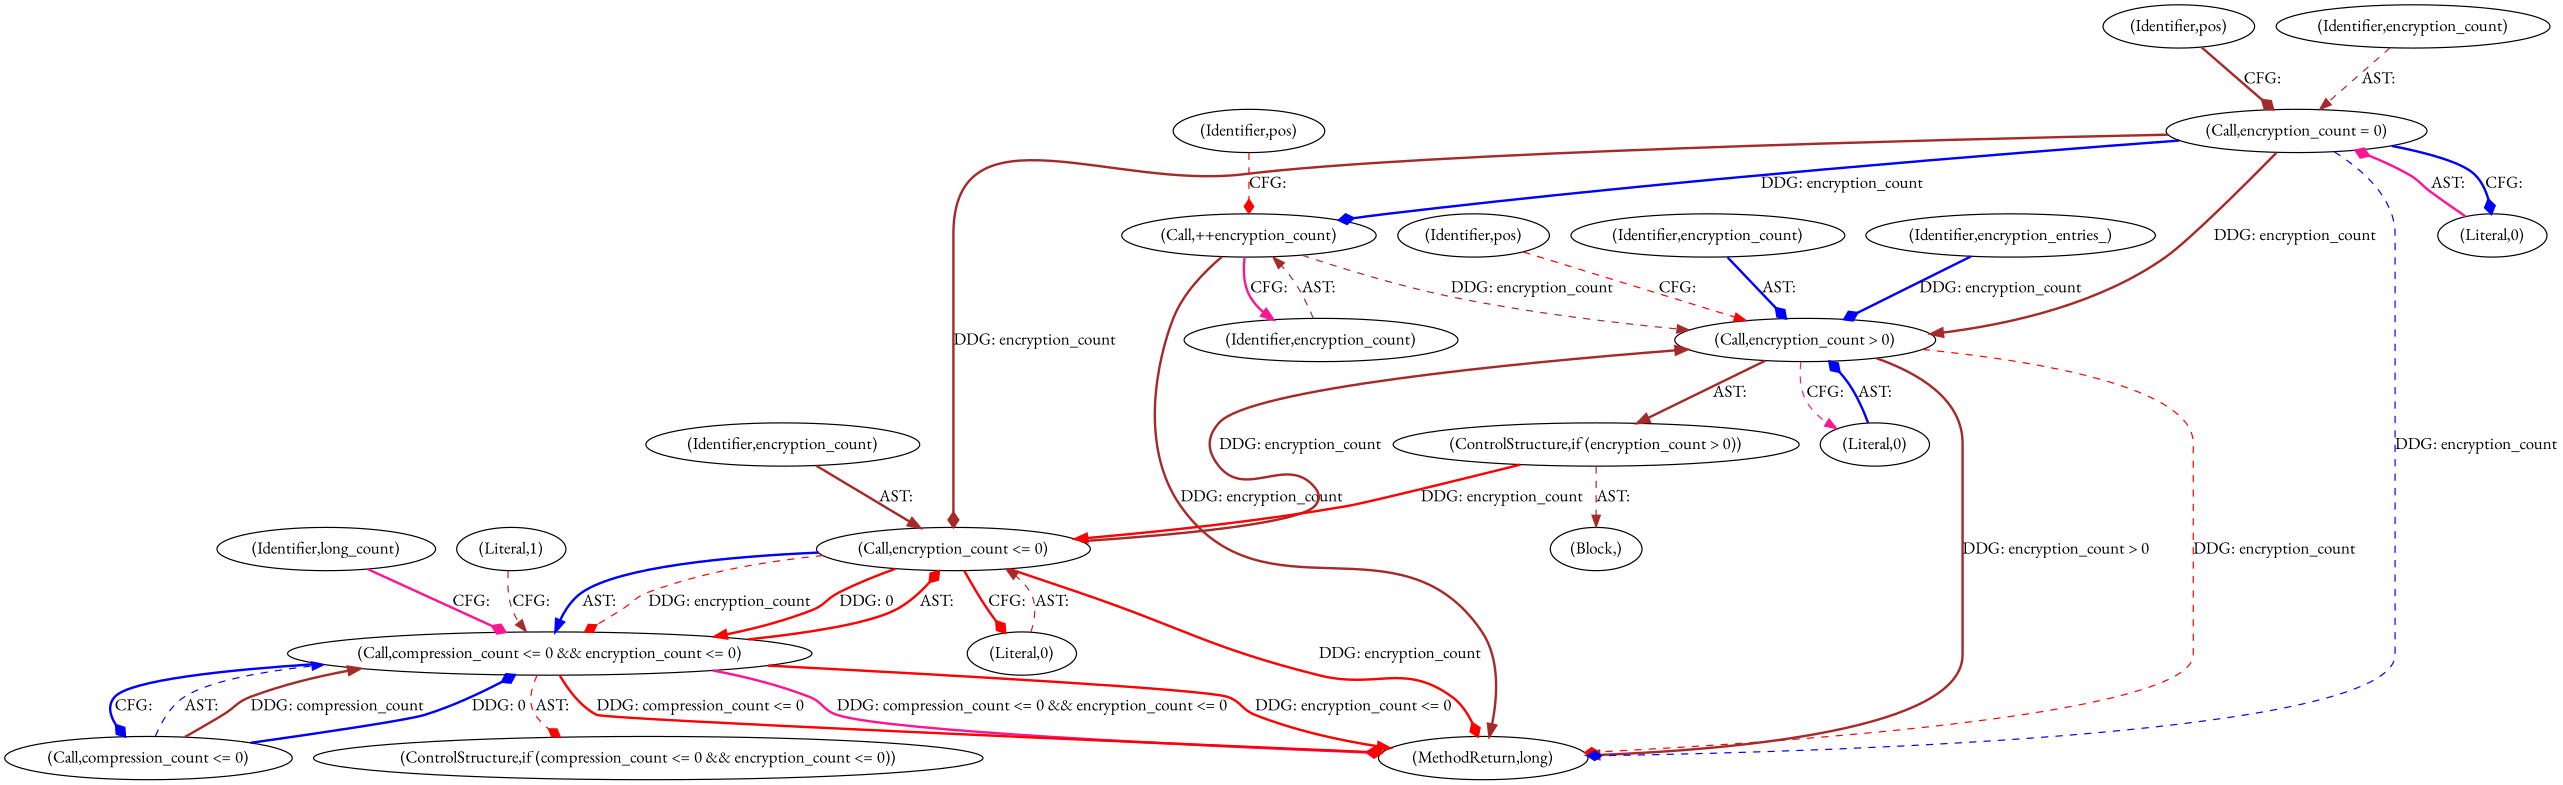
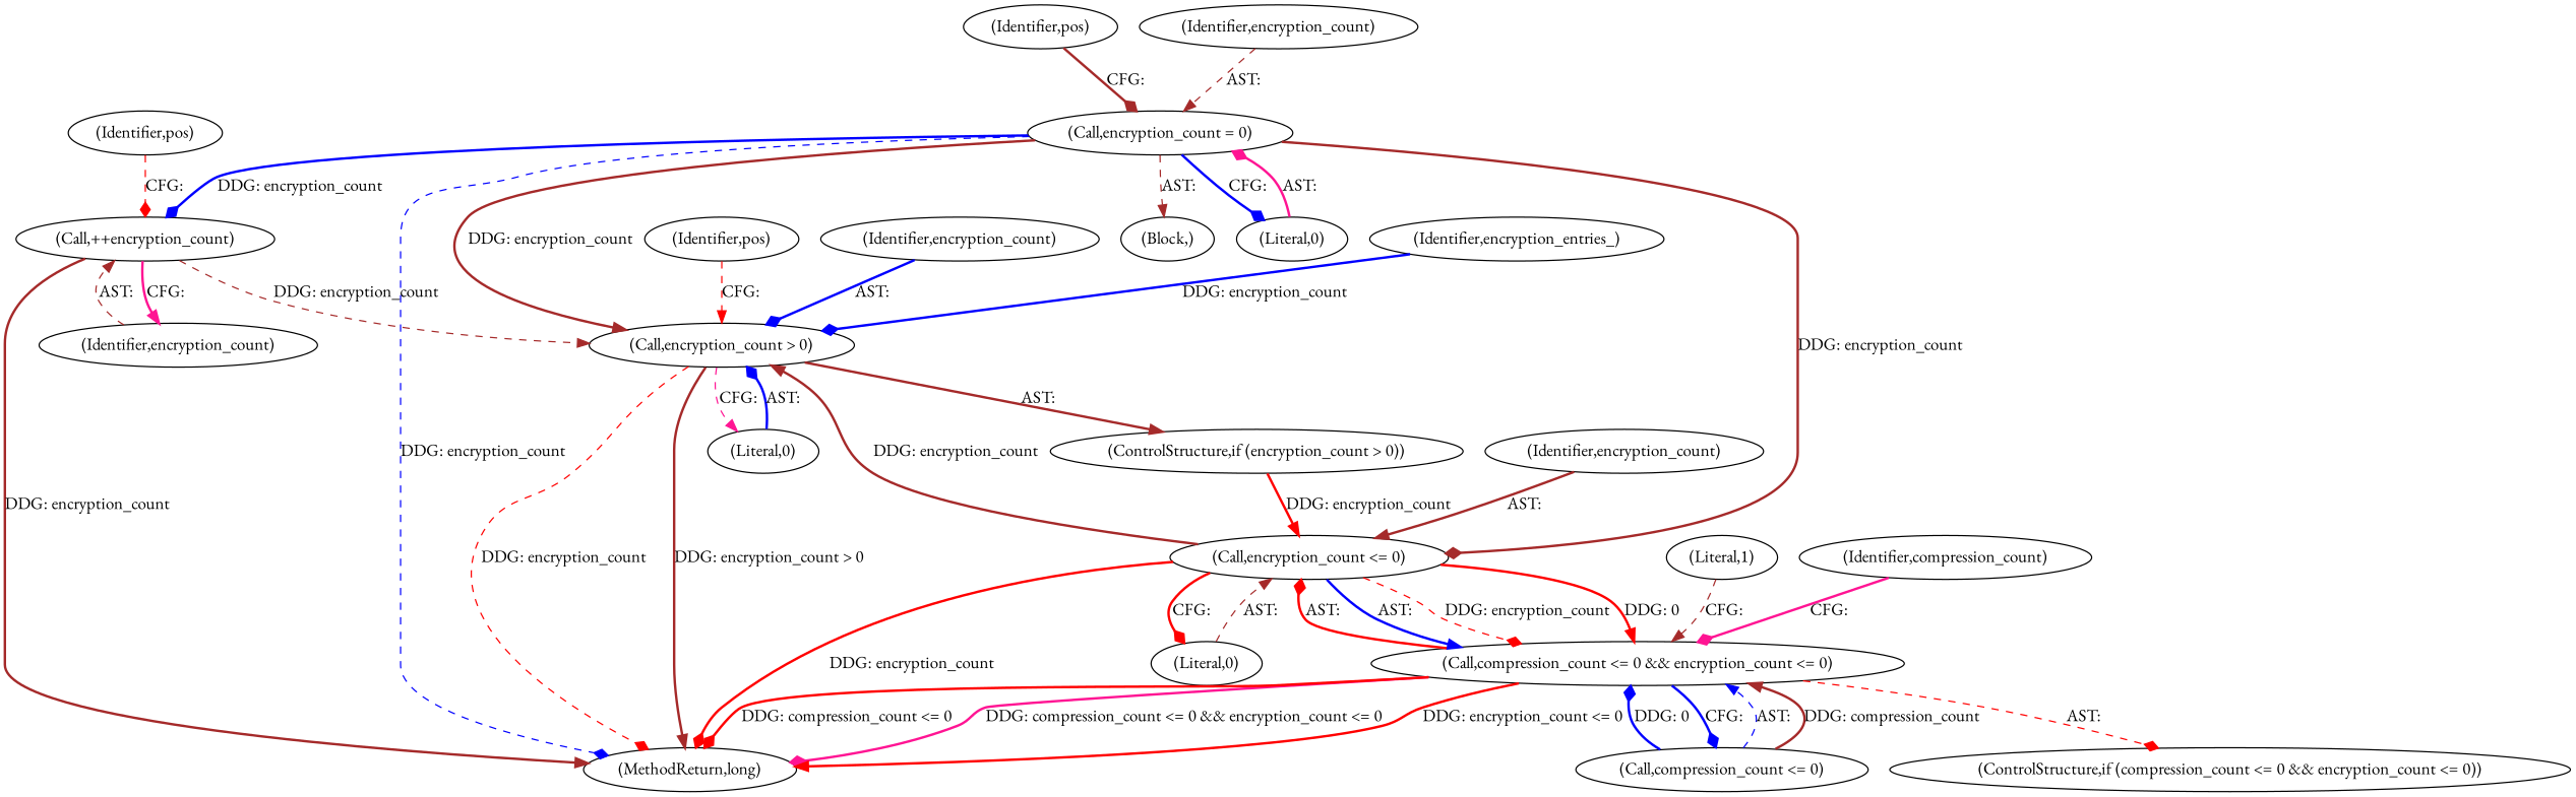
  digraph {
    fontname="EB Garamond"
    node [fontname="EB Garamond"]
    edge [arrowhead=normal color=brown fontname="EB Garamond" style=bold]
    n1 [label="(Call,++encryption_count)"]
    n2 [label="(Call,encryption_count > 0)"]
    n3 [label="(Identifier,encryption_count)"]
    n4 [label="(MethodReturn,long)"]
    n5 [label="(Call,encryption_count <= 0)"]
    n6 [label="(Call,compression_count <= 0 && encryption_count <= 0)"]
    n7 [label="(Literal,0)"]
    n8 [label="(ControlStructure,if (encryption_count > 0))"]
    n9 [label="(Literal,0)"]
    n10 [label="(Call,encryption_count = 0)"]
    n11 [label="(Block,)"]
    n12 [label="(Literal,0)"]
    n13 [label="(Call,compression_count <= 0)"]
    n14 [label="(ControlStructure,if (compression_count <= 0 && encryption_count <= 0))"]
    n15 [label="(Identifier,pos)"]
    n16 [label="(Identifier,pos)"]
    n17 [label="(Identifier,pos)"]
    n18 [label="(Identifier,encryption_count)"]
    n19 [label="(Identifier,encryption_count)"]
    n20 [label="(Identifier,encryption_count)"]
-   n21 [label="(Identifier,long_count)"]
+   n21 [label="(Identifier,compression_count)"]
    n22 [label="(Identifier,encryption_entries_)"]
    n23 [label="(Literal,1)"]
    n1 -> n2 [label="DDG: encryption_count" style=dashed]
    n1 -> n3 [color=deeppink label="CFG: "]
    n1 -> n4 [label="DDG: encryption_count"]
    n2 -> n4 [arrowhead=diamond color=red label="DDG: encryption_count" style=dashed]
    n2 -> n4 [label="DDG: encryption_count > 0"]
    n2 -> n8 [label="AST: "]
    n2 -> n9 [color=deeppink label="CFG: " style=dashed]
    n3 -> n1 [label="AST: " style=dashed]
    n5 -> n2 [label="DDG: encryption_count"]
    n5 -> n4 [arrowhead=diamond color=red label="DDG: encryption_count"]
    n5 -> n6 [color=blue label="AST: "]
    n5 -> n6 [arrowhead=diamond color=red label="DDG: encryption_count" style=dashed]
    n5 -> n6 [color=red label="DDG: 0"]
    n5 -> n7 [arrowhead=diamond color=red label="CFG: "]
    n6 -> n4 [arrowhead=diamond color=deeppink label="DDG: compression_count <= 0 && encryption_count <= 0"]
    n6 -> n4 [color=red label="DDG: encryption_count <= 0"]
    n6 -> n4 [arrowhead=diamond color=red label="DDG: compression_count <= 0"]
    n6 -> n5 [arrowhead=diamond color=red label="AST: "]
    n6 -> n13 [arrowhead=diamond color=blue label="CFG: "]
    n6 -> n14 [arrowhead=diamond color=red label="AST: " style=dashed]
    n7 -> n5 [label="AST: " style=dashed]
    n8 -> n5 [color=red label="DDG: encryption_count"]
    n9 -> n2 [arrowhead=diamond color=blue label="AST: "]
    n10 -> n1 [arrowhead=diamond color=blue label="DDG: encryption_count"]
    n10 -> n2 [label="DDG: encryption_count"]
    n10 -> n4 [arrowhead=diamond color=blue label="DDG: encryption_count" style=dashed]
    n10 -> n5 [arrowhead=diamond label="DDG: encryption_count"]
-   n8 -> n11 [label="AST: " style=dashed]
+   n10 -> n11 [label="AST: " style=dashed]
    n10 -> n12 [arrowhead=diamond color=blue label="CFG: "]
    n12 -> n10 [arrowhead=diamond color=deeppink label="AST: "]
    n13 -> n6 [color=blue label="AST: " style=dashed]
    n13 -> n6 [label="DDG: compression_count"]
    n13 -> n6 [arrowhead=diamond color=blue label="DDG: 0"]
    n15 -> n1 [arrowhead=diamond color=red label="CFG: " style=dashed]
    n16 -> n10 [arrowhead=diamond label="CFG: "]
    n17 -> n2 [color=red label="CFG: " style=dashed]
    n18 -> n5 [label="AST: "]
    n19 -> n2 [arrowhead=diamond color=blue label="AST: "]
    n20 -> n10 [label="AST: " style=dashed]
    n21 -> n6 [arrowhead=diamond color=deeppink label="CFG: "]
    n22 -> n2 [arrowhead=diamond color=blue label="DDG: encryption_count"]
    n23 -> n6 [label="CFG: " style=dashed]
  }
